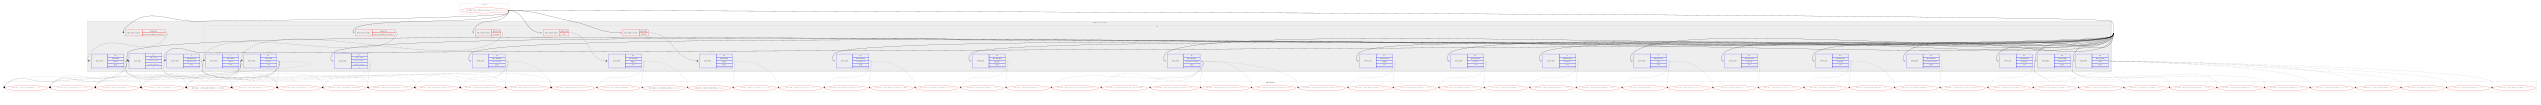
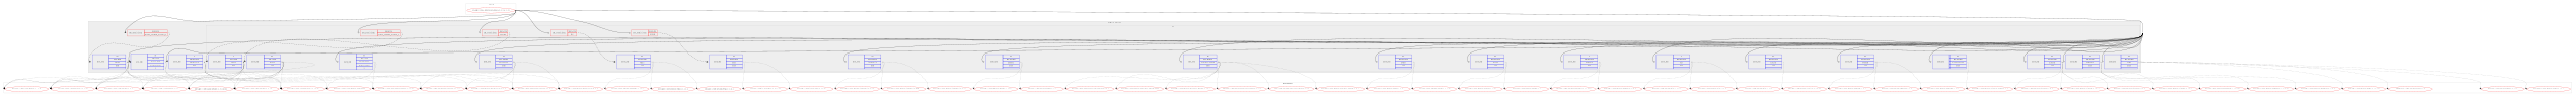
  digraph {
    compound=true
    concentrate=true
    fontname="Courier Prime"
    fontsize=10
    newrank=true
    rankdir=TB
    ranksep=1.5
    node [color=red fontname="Courier Prime" fontsize=10]
    edge [arrowhead=vee fontname="Courier Prime" headport=w style=dotted tailport=e weight=100]
    n1 [label="portage://net-misc/electrum-ltc-3.3.4.1-r1" width=4]
    n2 [color=blue label=<<TABLE BORDER="0" CELLBORDER="1" CELLSPACING="0" CELLPADDING="4" WIDTH="220"><TR><TD ROWSPAN="6" CELLPADDING="30">pack_dep</TD></TR><TR><TD WIDTH="110">no</TD></TR><TR><TD>dev-lang</TD></TR><TR><TD>python</TD></TR><TR><TD>none</TD></TR><TR><TD></TD></TR></TABLE>> shape=none]
    n3 [label=<<TABLE BORDER="0" CELLBORDER="1" CELLSPACING="0" CELLPADDING="4"><TR><TD ROWSPAN="3" CELLPADDING="10">use_conditional</TD></TR><TR><TD>positive</TD></TR><TR><TD>python_targets_python3_6</TD></TR></TABLE>> shape=none]
    n4 [color=blue label=<<TABLE BORDER="0" CELLBORDER="1" CELLSPACING="0" CELLPADDING="4" WIDTH="220"><TR><TD ROWSPAN="6" CELLPADDING="30">pack_dep</TD></TR><TR><TD WIDTH="110">no</TD></TR><TR><TD>dev-lang</TD></TR><TR><TD>python-exec</TD></TR><TR><TD>greaterequal</TD></TR><TR><TD>2</TD></TR></TABLE>> shape=none]
    n5 [color=blue label=<<TABLE BORDER="0" CELLBORDER="1" CELLSPACING="0" CELLPADDING="4" WIDTH="220"><TR><TD ROWSPAN="6" CELLPADDING="30">pack_dep</TD></TR><TR><TD WIDTH="110">no</TD></TR><TR><TD>dev-python</TD></TR><TR><TD>setuptools</TD></TR><TR><TD>none</TD></TR><TR><TD></TD></TR></TABLE>> shape=none]
    n6 [color=blue label=<<TABLE BORDER="0" CELLBORDER="1" CELLSPACING="0" CELLPADDING="4" WIDTH="220"><TR><TD ROWSPAN="6" CELLPADDING="30">pack_dep</TD></TR><TR><TD WIDTH="110">no</TD></TR><TR><TD>dev-lang</TD></TR><TR><TD>python</TD></TR><TR><TD>none</TD></TR><TR><TD></TD></TR></TABLE>> shape=none]
    n7 [label=<<TABLE BORDER="0" CELLBORDER="1" CELLSPACING="0" CELLPADDING="4"><TR><TD ROWSPAN="3" CELLPADDING="10">use_conditional</TD></TR><TR><TD>positive</TD></TR><TR><TD>ncurses</TD></TR></TABLE>> shape=none]
    n8 [color=blue label=<<TABLE BORDER="0" CELLBORDER="1" CELLSPACING="0" CELLPADDING="4" WIDTH="220"><TR><TD ROWSPAN="6" CELLPADDING="30">pack_dep</TD></TR><TR><TD WIDTH="110">no</TD></TR><TR><TD>dev-lang</TD></TR><TR><TD>python</TD></TR><TR><TD>none</TD></TR><TR><TD></TD></TR></TABLE>> shape=none]
    n9 [label=<<TABLE BORDER="0" CELLBORDER="1" CELLSPACING="0" CELLPADDING="4"><TR><TD ROWSPAN="3" CELLPADDING="10">use_conditional</TD></TR><TR><TD>positive</TD></TR><TR><TD>python_targets_python3_6</TD></TR></TABLE>> shape=none]
    n10 [color=blue label=<<TABLE BORDER="0" CELLBORDER="1" CELLSPACING="0" CELLPADDING="4" WIDTH="220"><TR><TD ROWSPAN="6" CELLPADDING="30">pack_dep</TD></TR><TR><TD WIDTH="110">no</TD></TR><TR><TD>media-gfx</TD></TR><TR><TD>zbar</TD></TR><TR><TD>none</TD></TR><TR><TD></TD></TR></TABLE>> shape=none]
    n11 [label=<<TABLE BORDER="0" CELLBORDER="1" CELLSPACING="0" CELLPADDING="4"><TR><TD ROWSPAN="3" CELLPADDING="10">use_conditional</TD></TR><TR><TD>positive</TD></TR><TR><TD>qrcode</TD></TR></TABLE>> shape=none]
    n12 [color=blue label=<<TABLE BORDER="0" CELLBORDER="1" CELLSPACING="0" CELLPADDING="4" WIDTH="220"><TR><TD ROWSPAN="6" CELLPADDING="30">pack_dep</TD></TR><TR><TD WIDTH="110">no</TD></TR><TR><TD>dev-python</TD></TR><TR><TD>PyQt5</TD></TR><TR><TD>none</TD></TR><TR><TD></TD></TR></TABLE>> shape=none]
    n13 [label=<<TABLE BORDER="0" CELLBORDER="1" CELLSPACING="0" CELLPADDING="4"><TR><TD ROWSPAN="3" CELLPADDING="10">use_conditional</TD></TR><TR><TD>positive</TD></TR><TR><TD>qt5</TD></TR></TABLE>> shape=none]
    n14 [color=blue label=<<TABLE BORDER="0" CELLBORDER="1" CELLSPACING="0" CELLPADDING="4" WIDTH="220"><TR><TD ROWSPAN="6" CELLPADDING="30">pack_dep</TD></TR><TR><TD WIDTH="110">no</TD></TR><TR><TD>dev-lang</TD></TR><TR><TD>python-exec</TD></TR><TR><TD>greaterequal</TD></TR><TR><TD>2</TD></TR></TABLE>> shape=none]
    n15 [color=blue label=<<TABLE BORDER="0" CELLBORDER="1" CELLSPACING="0" CELLPADDING="4" WIDTH="220"><TR><TD ROWSPAN="6" CELLPADDING="30">pack_dep</TD></TR><TR><TD WIDTH="110">no</TD></TR><TR><TD>dev-python</TD></TR><TR><TD>PySocks</TD></TR><TR><TD>none</TD></TR><TR><TD></TD></TR></TABLE>> shape=none]
    n16 [color=blue label=<<TABLE BORDER="0" CELLBORDER="1" CELLSPACING="0" CELLPADDING="4" WIDTH="220"><TR><TD ROWSPAN="6" CELLPADDING="30">pack_dep</TD></TR><TR><TD WIDTH="110">no</TD></TR><TR><TD>dev-python</TD></TR><TR><TD>aiohttp-socks</TD></TR><TR><TD>none</TD></TR><TR><TD></TD></TR></TABLE>> shape=none]
    n17 [color=blue label=<<TABLE BORDER="0" CELLBORDER="1" CELLSPACING="0" CELLPADDING="4" WIDTH="220"><TR><TD ROWSPAN="6" CELLPADDING="30">pack_dep</TD></TR><TR><TD WIDTH="110">no</TD></TR><TR><TD>dev-python</TD></TR><TR><TD>aiorpcX</TD></TR><TR><TD>none</TD></TR><TR><TD></TD></TR></TABLE>> shape=none]
    n18 [color=blue label=<<TABLE BORDER="0" CELLBORDER="1" CELLSPACING="0" CELLPADDING="4" WIDTH="220"><TR><TD ROWSPAN="6" CELLPADDING="30">pack_dep</TD></TR><TR><TD WIDTH="110">no</TD></TR><TR><TD>dev-python</TD></TR><TR><TD>dnspython</TD></TR><TR><TD>none</TD></TR><TR><TD></TD></TR></TABLE>> shape=none]
    n19 [color=blue label=<<TABLE BORDER="0" CELLBORDER="1" CELLSPACING="0" CELLPADDING="4" WIDTH="220"><TR><TD ROWSPAN="6" CELLPADDING="30">pack_dep</TD></TR><TR><TD WIDTH="110">no</TD></TR><TR><TD>dev-python</TD></TR><TR><TD>ecdsa</TD></TR><TR><TD>none</TD></TR><TR><TD></TD></TR></TABLE>> shape=none]
    n20 [color=blue label=<<TABLE BORDER="0" CELLBORDER="1" CELLSPACING="0" CELLPADDING="4" WIDTH="220"><TR><TD ROWSPAN="6" CELLPADDING="30">pack_dep</TD></TR><TR><TD WIDTH="110">no</TD></TR><TR><TD>dev-python</TD></TR><TR><TD>jsonrpclib</TD></TR><TR><TD>none</TD></TR><TR><TD></TD></TR></TABLE>> shape=none]
    n21 [color=blue label=<<TABLE BORDER="0" CELLBORDER="1" CELLSPACING="0" CELLPADDING="4" WIDTH="220"><TR><TD ROWSPAN="6" CELLPADDING="30">pack_dep</TD></TR><TR><TD WIDTH="110">no</TD></TR><TR><TD>dev-python</TD></TR><TR><TD>pbkdf2</TD></TR><TR><TD>none</TD></TR><TR><TD></TD></TR></TABLE>> shape=none]
    n22 [color=blue label=<<TABLE BORDER="0" CELLBORDER="1" CELLSPACING="0" CELLPADDING="4" WIDTH="220"><TR><TD ROWSPAN="6" CELLPADDING="30">pack_dep</TD></TR><TR><TD WIDTH="110">no</TD></TR><TR><TD>dev-python</TD></TR><TR><TD>protobuf-python</TD></TR><TR><TD>none</TD></TR><TR><TD></TD></TR></TABLE>> shape=none]
    n23 [color=blue label=<<TABLE BORDER="0" CELLBORDER="1" CELLSPACING="0" CELLPADDING="4" WIDTH="220"><TR><TD ROWSPAN="6" CELLPADDING="30">pack_dep</TD></TR><TR><TD WIDTH="110">no</TD></TR><TR><TD>dev-python</TD></TR><TR><TD>pyaes</TD></TR><TR><TD>none</TD></TR><TR><TD></TD></TR></TABLE>> shape=none]
    n24 [color=blue label=<<TABLE BORDER="0" CELLBORDER="1" CELLSPACING="0" CELLPADDING="4" WIDTH="220"><TR><TD ROWSPAN="6" CELLPADDING="30">pack_dep</TD></TR><TR><TD WIDTH="110">no</TD></TR><TR><TD>dev-python</TD></TR><TR><TD>qrcode</TD></TR><TR><TD>none</TD></TR><TR><TD></TD></TR></TABLE>> shape=none]
    n25 [color=blue label=<<TABLE BORDER="0" CELLBORDER="1" CELLSPACING="0" CELLPADDING="4" WIDTH="220"><TR><TD ROWSPAN="6" CELLPADDING="30">pack_dep</TD></TR><TR><TD WIDTH="110">no</TD></TR><TR><TD>dev-python</TD></TR><TR><TD>requests</TD></TR><TR><TD>none</TD></TR><TR><TD></TD></TR></TABLE>> shape=none]
    n26 [color=blue label=<<TABLE BORDER="0" CELLBORDER="1" CELLSPACING="0" CELLPADDING="4" WIDTH="220"><TR><TD ROWSPAN="6" CELLPADDING="30">pack_dep</TD></TR><TR><TD WIDTH="110">no</TD></TR><TR><TD>dev-python</TD></TR><TR><TD>setuptools</TD></TR><TR><TD>none</TD></TR><TR><TD></TD></TR></TABLE>> shape=none]
    n27 [color=blue label=<<TABLE BORDER="0" CELLBORDER="1" CELLSPACING="0" CELLPADDING="4" WIDTH="220"><TR><TD ROWSPAN="6" CELLPADDING="30">pack_dep</TD></TR><TR><TD WIDTH="110">no</TD></TR><TR><TD>dev-python</TD></TR><TR><TD>six</TD></TR><TR><TD>none</TD></TR><TR><TD></TD></TR></TABLE>> shape=none]
    n28 [color=blue label=<<TABLE BORDER="0" CELLBORDER="1" CELLSPACING="0" CELLPADDING="4" WIDTH="220"><TR><TD ROWSPAN="6" CELLPADDING="30">pack_dep</TD></TR><TR><TD WIDTH="110">no</TD></TR><TR><TD>dev-python</TD></TR><TR><TD>tlslite</TD></TR><TR><TD>none</TD></TR><TR><TD></TD></TR></TABLE>> shape=none]
    n29 [label="portage://dev-lang/python-3.9.0_six2" width=4]
    n30 [label="portage://dev-lang/python-3.8.1" width=4]
    n31 [label="portage://dev-lang/python-3.7.6" width=4]
    n32 [label="portage://dev-lang/python-3.7.5-r1" width=4]
    n33 [label="portage://dev-lang/python-3.6.10" width=4]
    n34 [label="portage://dev-lang/python-2.7.17-r1" width=4]
    n35 [label="portage://dev-lang/python-2.7.17" width=4]
    n36 [label="portage://dev-lang/python-exec-9999" width=4]
    n37 [label="portage://dev-lang/python-exec-2.4.6-r1" width=4]
    n38 [label="portage://dev-python/setuptools-45.2.0" width=4]
    n39 [label="portage://dev-python/setuptools-45.1.0" width=4]
    n40 [label="portage://dev-python/setuptools-44.0.0" width=4]
    n41 [label="portage://dev-python/setuptools-42.0.2" width=4]
    n42 [label="portage://media-gfx/zbar-0.23-r1" width=4]
    n43 [label="portage://media-gfx/zbar-0.20.1-r2" width=4]
    n44 [label="portage://dev-python/PyQt5-5.14.1" width=4]
    n45 [label="portage://dev-python/PyQt5-5.13.2" width=4]
    n46 [label="portage://dev-python/PySocks5-5.12.2" width=4]
    n47 [label="portage://dev-python/PySocks-1.7.1" width=4]
    n48 [label="portage://dev-python/PySocks-1.6.8" width=4]
    n49 [label="portage://dev-python/PySocks-1.6.7" width=4]
    n50 [label="portage://dev-python/aiohttp-socks-0.2.2" width=4]
    n51 [label="portage://dev-python/aiorpcX-0.18.4" width=4]
    n52 [label="portage://dev-python/aiorpcX-0.18.3" width=4]
    n53 [label="portage://dev-python/aiorpcX-0.17.0" width=4]
    n54 [label="portage://dev-python/aiorpcX-0.10.2" width=4]
    n55 [label="portage://dev-python/dnspython-1.16.0-r1" width=4]
    n56 [label="portage://dev-python/dnspython-1.16.0" width=4]
    n57 [label="portage://dev-python/dnspython-1.15.0-r1" width=4]
    n58 [label="portage://dev-python/ecdsa-0.14.1-r1" width=4]
    n59 [label="portage://dev-python/ecdsa-0.14.1" width=4]
    n60 [label="portage://dev-python/ecdsa-0.13.3" width=4]
-   n61 [label="portage://dev-python/ecdsa-0.13.2" width=4]
    n62 [label="dnspython://dev-python/ecdsa-0.13" width=4]
    n63 [label="portage://dev-python/jsonrpclib-9999" width=4]
    n64 [label="portage://dev-python/jsonrpclib-0.4.0" width=4]
    n65 [label="portage://dev-python/jsonrpclib-0.3.1" width=4]
    n66 [label="portage://dev-python/pbkdf2-1.3-r1" width=4]
    n67 [label="portage://dev-python/pbkdf2-1.3" width=4]
    n68 [label="portage://dev-python/protobuf-python-9999" width=4]
    n69 [label="portage://dev-python/protobuf-python-3.9.2" width=4]
    n70 [label="portage://dev-python/protobuf-python-3.9.1" width=4]
    n71 [label="none://dev-python/protobuf-python-3.8.0" width=4]
    n72 [label="portage://dev-python/protobuf-python-3.11.2" width=4]
    n73 [label="portage://dev-python/protobuf-python-3.10.1" width=4]
    n74 [label="portage://dev-python/pyaes-1.6.1-r1" width=4]
    n75 [label="portage://dev-python/pyaes-1.6.0" width=4]
    n76 [label="portage://dev-python/qrcode-6.1" width=4]
    n77 [label="portage://dev-python/qrcode-5.1-r1" width=4]
    n78 [label="portage://dev-python/requests-2.22.0" width=4]
    n79 [label="portage://dev-python/requests-2.21.0-r1" width=4]
    n80 [label="portage://dev-python/six-1.14.0" width=4]
    n81 [label="portage://dev-python/six-1.13.0" width=4]
    n82 [label="portage://dev-python/six-1.12.0" width=4]
    n83 [label="portage://dev-socks/tlslite-0.4.9-r2" width=4]
    subgraph cluster_1 {
      color=gray
      label=<<i>ebuild</i>>
      rank=same
      n1
    }
    subgraph cluster_2 {
      color=gray
      label=<<i>dependencies</i>>
      subgraph cluster_3 {
        color=gray
        fillcolor="#eeeeee"
        label=<<i>compile</i>>
        style=filled
        subgraph sub_4 {
          color=gray
          fillcolor="#eeeeee"
          label=<<i>compile</i>>
          style=filled
          n3
          subgraph sub_5 {
            color=gray
            fillcolor="#eeeeee"
            label=<<i>compile</i>>
            style=filled
            n2
          }
        }
        subgraph sub_6 {
          color=gray
          fillcolor="#eeeeee"
          label=<<i>compile</i>>
          style=filled
          n4
        }
        subgraph sub_7 {
          color=gray
          fillcolor="#eeeeee"
          label=<<i>compile</i>>
          style=filled
          n5
        }
      }
      subgraph cluster_8 {
        color=gray
        fillcolor="#eeeeee"
        label=<<i>compile and run</i>>
        style=filled
      }
      subgraph cluster_9 {
        color=gray
        fillcolor="#eeeeee"
        label=<<i>run</i>>
        style=filled
        subgraph sub_10 {
          color=gray
          fillcolor="#eeeeee"
          label=<<i>run</i>>
          style=filled
          n7
          subgraph sub_11 {
            color=gray
            fillcolor="#eeeeee"
            label=<<i>run</i>>
            style=filled
            n6
          }
        }
        subgraph sub_12 {
          color=gray
          fillcolor="#eeeeee"
          label=<<i>run</i>>
          style=filled
          n9
          subgraph sub_13 {
            color=gray
            fillcolor="#eeeeee"
            label=<<i>run</i>>
            style=filled
            n8
          }
        }
        subgraph sub_14 {
          color=gray
          fillcolor="#eeeeee"
          label=<<i>run</i>>
          style=filled
          n11
          subgraph sub_15 {
            color=gray
            fillcolor="#eeeeee"
            label=<<i>run</i>>
            style=filled
            n10
          }
        }
        subgraph sub_16 {
          color=gray
          fillcolor="#eeeeee"
          label=<<i>run</i>>
          style=filled
          n13
          subgraph sub_17 {
            color=gray
            fillcolor="#eeeeee"
            label=<<i>run</i>>
            style=filled
            n12
          }
        }
        subgraph sub_18 {
          color=gray
          fillcolor="#eeeeee"
          label=<<i>run</i>>
          style=filled
          n14
        }
        subgraph sub_19 {
          color=gray
          fillcolor="#eeeeee"
          label=<<i>run</i>>
          style=filled
          n15
        }
        subgraph sub_20 {
          color=gray
          fillcolor="#eeeeee"
          label=<<i>run</i>>
          style=filled
          n16
        }
        subgraph sub_21 {
          color=gray
          fillcolor="#eeeeee"
          label=<<i>run</i>>
          style=filled
          n17
        }
        subgraph sub_22 {
          color=gray
          fillcolor="#eeeeee"
          label=<<i>run</i>>
          style=filled
          n18
        }
        subgraph sub_23 {
          color=gray
          fillcolor="#eeeeee"
          label=<<i>run</i>>
          style=filled
          n19
        }
        subgraph sub_24 {
          color=gray
          fillcolor="#eeeeee"
          label=<<i>run</i>>
          style=filled
          n20
        }
        subgraph sub_25 {
          color=gray
          fillcolor="#eeeeee"
          label=<<i>run</i>>
          style=filled
          n21
        }
        subgraph sub_26 {
          color=gray
          fillcolor="#eeeeee"
          label=<<i>run</i>>
          style=filled
          n22
        }
        subgraph sub_27 {
          color=gray
          fillcolor="#eeeeee"
          label=<<i>run</i>>
          style=filled
          n23
        }
        subgraph sub_28 {
          color=gray
          fillcolor="#eeeeee"
          label=<<i>run</i>>
          style=filled
          n24
        }
        subgraph sub_29 {
          color=gray
          fillcolor="#eeeeee"
          label=<<i>run</i>>
          style=filled
          n25
        }
        subgraph sub_30 {
          color=gray
          fillcolor="#eeeeee"
          label=<<i>run</i>>
          style=filled
          n26
        }
        subgraph sub_31 {
          color=gray
          fillcolor="#eeeeee"
          label=<<i>run</i>>
          style=filled
          n27
        }
        subgraph sub_32 {
          color=gray
          fillcolor="#eeeeee"
          label=<<i>run</i>>
          style=filled
          n28
        }
      }
    }
    subgraph cluster_33 {
      color=gray
      label=<<i>candidates</i>>
      rank=same
      subgraph sub_34 {
        color=black
        label=<<i>candidates</i>>
        nodesep=1
        rank=same
        n29
        n30
        n31
        n32
        n33
        n34
        n35
      }
      subgraph sub_35 {
        color=black
        label=<<i>candidates</i>>
        nodesep=1
        rank=same
        n36
        n37
      }
      subgraph sub_36 {
        color=black
        label=<<i>candidates</i>>
        nodesep=1
        rank=same
        n38
        n39
        n40
        n41
      }
      subgraph sub_37 {
        color=black
        label=<<i>candidates</i>>
        nodesep=1
        rank=same
        n29
        n30
        n31
        n32
        n33
        n34
        n35
      }
      subgraph sub_38 {
        color=black
        label=<<i>candidates</i>>
        nodesep=1
        rank=same
        n29
        n30
        n31
        n32
        n33
        n34
        n35
      }
      subgraph sub_39 {
        color=black
        label=<<i>candidates</i>>
        nodesep=1
        rank=same
        n42
        n43
      }
      subgraph sub_40 {
        color=black
        label=<<i>candidates</i>>
        nodesep=1
        rank=same
        n44
        n45
        n46
      }
      subgraph sub_41 {
        color=black
        label=<<i>candidates</i>>
        nodesep=1
        rank=same
        n36
        n37
      }
      subgraph sub_42 {
        color=black
        label=<<i>candidates</i>>
        nodesep=1
        rank=same
        n47
        n48
        n49
      }
      subgraph sub_43 {
        color=black
        label=<<i>candidates</i>>
        nodesep=1
        rank=same
        n50
      }
      subgraph sub_44 {
        color=black
        label=<<i>candidates</i>>
        nodesep=1
        rank=same
        n51
        n52
        n53
        n54
      }
      subgraph sub_45 {
        color=black
        label=<<i>candidates</i>>
        nodesep=1
        rank=same
        n55
        n56
        n57
      }
      subgraph sub_46 {
        color=black
        label=<<i>candidates</i>>
        nodesep=1
        rank=same
        n58
        n59
        n60
-       n61
        n62
      }
      subgraph sub_47 {
        color=black
        label=<<i>candidates</i>>
        nodesep=1
        rank=same
        n63
        n64
        n65
      }
      subgraph sub_48 {
        color=black
        label=<<i>candidates</i>>
        nodesep=1
        rank=same
        n66
        n67
      }
      subgraph sub_49 {
        color=black
        label=<<i>candidates</i>>
        nodesep=1
        rank=same
        n68
        n69
        n70
        n71
        n72
        n73
      }
      subgraph sub_50 {
        color=black
        label=<<i>candidates</i>>
        nodesep=1
        rank=same
        n74
        n75
      }
      subgraph sub_51 {
        color=black
        label=<<i>candidates</i>>
        nodesep=1
        rank=same
        n76
        n77
      }
      subgraph sub_52 {
        color=black
        label=<<i>candidates</i>>
        nodesep=1
        rank=same
        n78
        n79
      }
      subgraph sub_53 {
        color=black
        label=<<i>candidates</i>>
        nodesep=1
        rank=same
        n38
        n39
        n40
        n41
      }
      subgraph sub_54 {
        color=black
        label=<<i>candidates</i>>
        nodesep=1
        rank=same
        n80
        n81
        n82
      }
      subgraph sub_55 {
        color=black
        label=<<i>candidates</i>>
        nodesep=1
        rank=same
        n83
      }
    }
    n1 -> n3 [style=solid weight=20]
    n1 -> n4 [style=solid weight=20]
    n1 -> n5 [style=solid weight=20]
    n1 -> n7 [arrowhead=odot style=solid weight=20]
    n1 -> n9 [arrowhead=odot style=solid weight=20]
    n1 -> n11 [arrowhead=odot style=solid weight=20]
    n1 -> n13 [arrowhead=odot style=solid weight=20]
    n1 -> n14 [arrowhead=odot style=solid weight=20]
    n1 -> n15 [arrowhead=odot style=solid weight=20]
    n1 -> n16 [arrowhead=odot style=solid weight=20]
    n1 -> n17 [arrowhead=odot style=solid weight=20]
    n1 -> n18 [arrowhead=odot style=solid weight=20]
    n1 -> n19 [arrowhead=odot style=solid weight=20]
    n1 -> n20 [arrowhead=odot style=solid weight=20]
    n1 -> n21 [arrowhead=odot style=solid weight=20]
    n1 -> n22 [arrowhead=odot style=solid weight=20]
    n1 -> n23 [arrowhead=odot style=solid weight=20]
    n1 -> n24 [arrowhead=odot style=solid weight=20]
    n1 -> n25 [arrowhead=odot style=solid weight=20]
    n1 -> n26 [arrowhead=odot style=solid weight=20]
    n1 -> n27 [arrowhead=odot style=solid weight=20]
    n1 -> n28 [arrowhead=odot style=solid weight=20]
    n2 -> n29
    n2 -> n30
    n2 -> n31
    n2 -> n32
    n2 -> n33
    n2 -> n34
    n2 -> n35
    n3 -> n2 [style=dashed weight=20]
    n4 -> n36
    n4 -> n37
    n5 -> n38
    n5 -> n39
    n5 -> n40
    n5 -> n41
    n6 -> n29
    n6 -> n30
    n6 -> n31
    n6 -> n32
    n6 -> n33
    n6 -> n34
    n6 -> n35
    n7 -> n6 [style=dashed weight=20]
    n8 -> n29
    n8 -> n30
    n8 -> n31
    n8 -> n32
    n8 -> n33
    n8 -> n34
    n8 -> n35
    n9 -> n8 [style=dashed weight=20]
    n10 -> n42
    n10 -> n43
    n11 -> n10 [style=dashed weight=20]
    n12 -> n44
    n12 -> n45
    n12 -> n46
    n13 -> n12 [style=dashed weight=20]
    n14 -> n36
    n14 -> n37
    n15 -> n47
    n15 -> n48
    n15 -> n49
    n16 -> n50
    n17 -> n51
    n17 -> n52
    n17 -> n53
    n17 -> n54
    n18 -> n55
    n18 -> n56
    n18 -> n57
    n19 -> n58
    n19 -> n59
    n19 -> n60
-   n19 -> n61
    n19 -> n62
    n20 -> n63
    n20 -> n64
    n20 -> n65
    n21 -> n66
    n21 -> n67
    n22 -> n68
    n22 -> n69
    n22 -> n70
    n22 -> n71
    n22 -> n72
    n22 -> n73
    n23 -> n74
    n23 -> n75
    n24 -> n76
    n24 -> n77
    n25 -> n78
    n25 -> n79
    n26 -> n38
    n26 -> n39
    n26 -> n40
    n26 -> n41
    n27 -> n80
    n27 -> n81
    n27 -> n82
    n28 -> n83
  }
